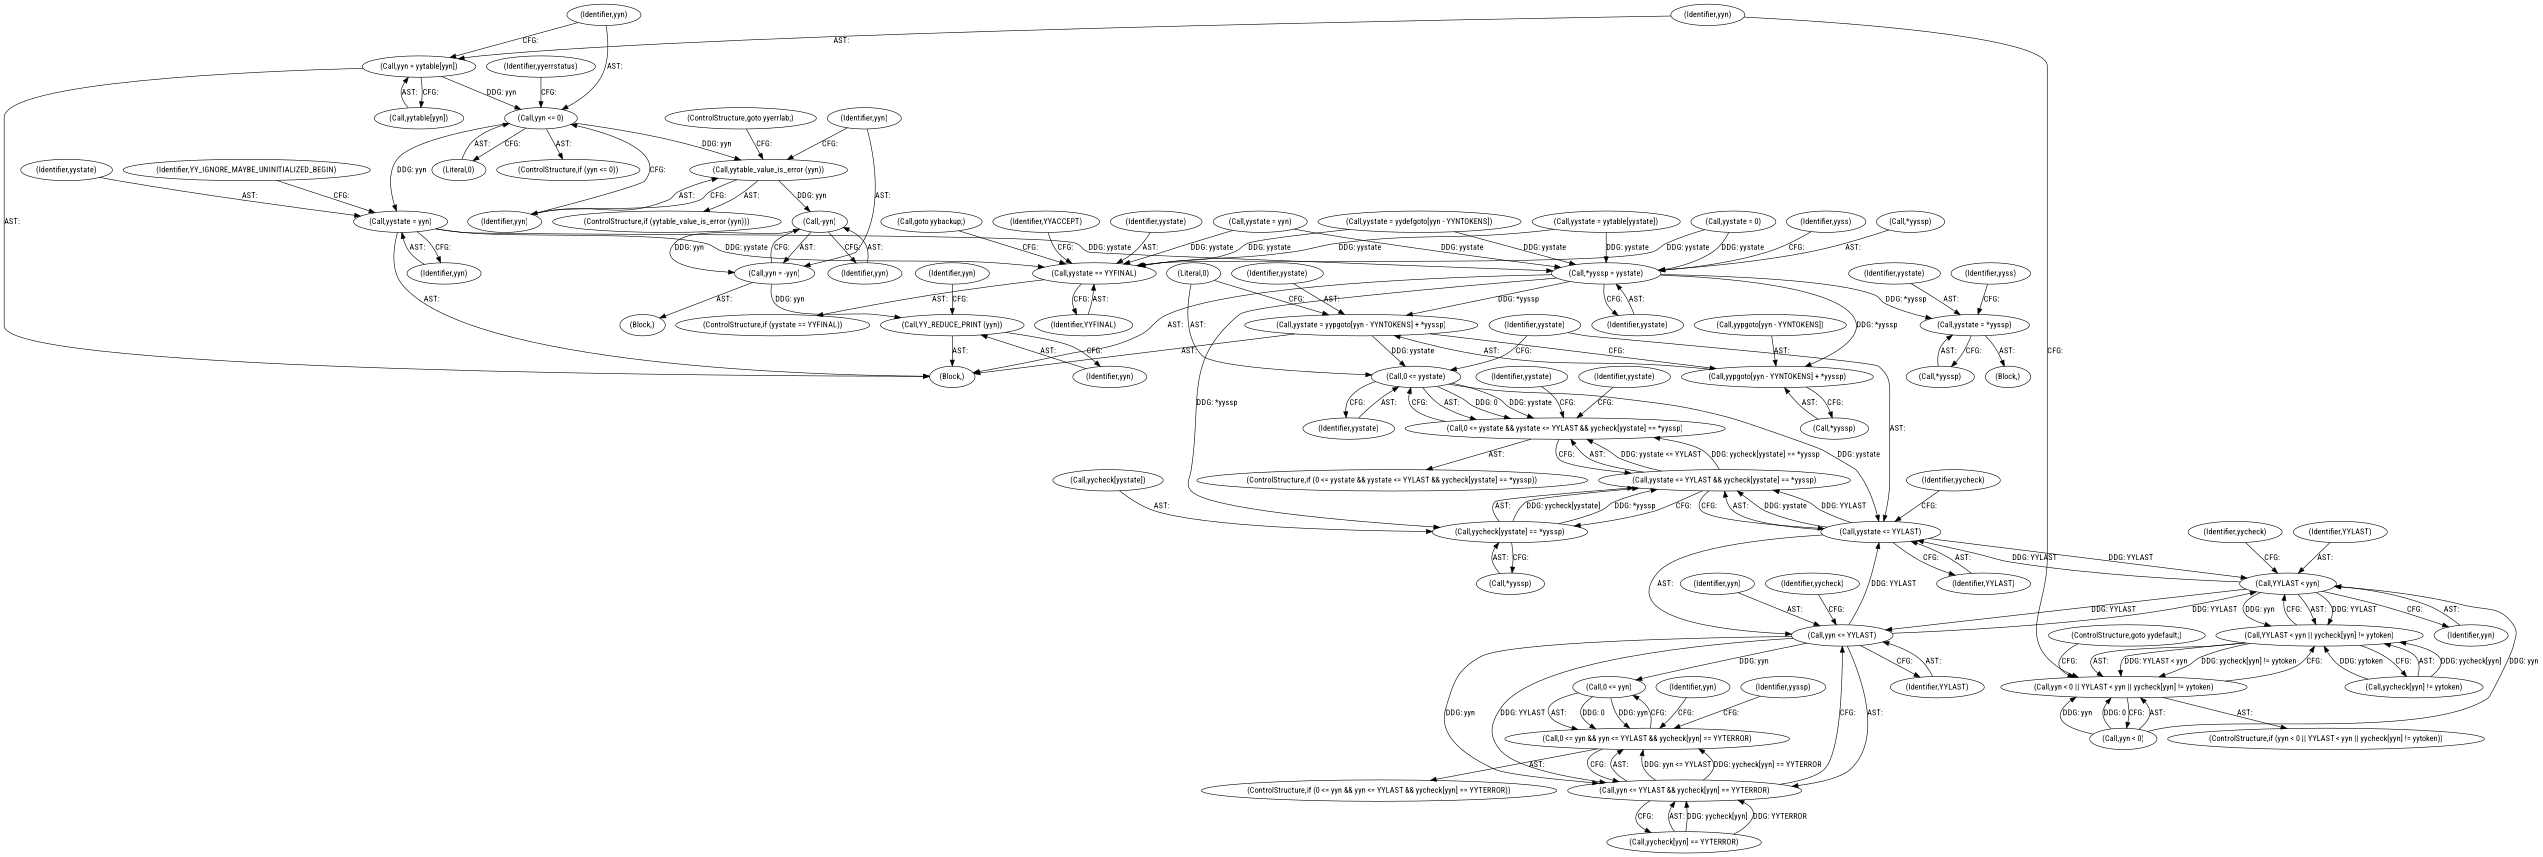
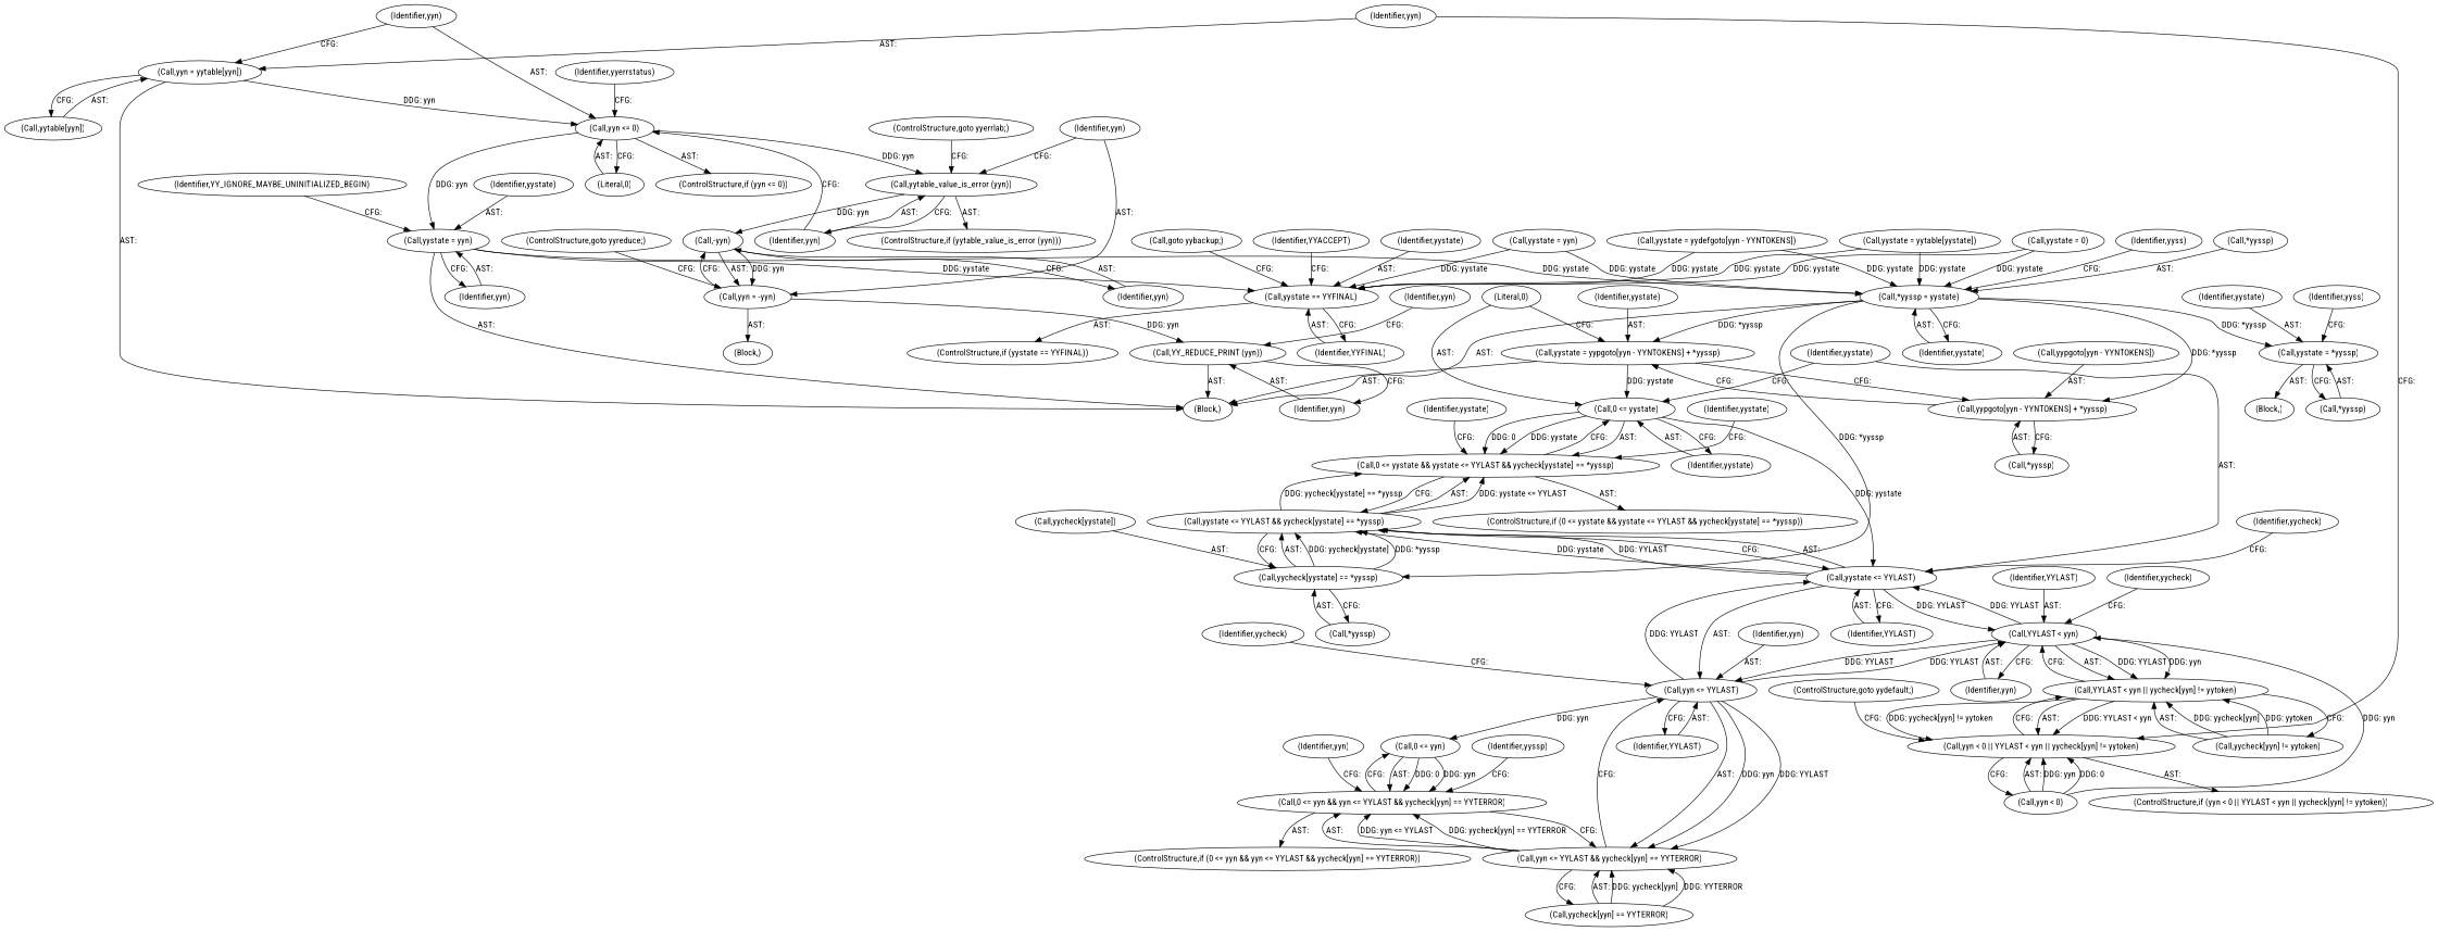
  digraph {
    fontname="Roboto Condensed"
    node [fontname="Roboto Condensed"]
    edge [fontname="Roboto Condensed"]
    n1 [label="(Call,yyn = yytable[yyn])"]
    n2 [label="(Call,yyn <= 0)"]
    n3 [label="(Block,)"]
    n4 [label="(Call,yytable[yyn])"]
    n5 [label="(Call,yytable_value_is_error (yyn))"]
    n6 [label="(Call,yystate = yyn)"]
    n7 [label="(Literal,0)"]
    n8 [label="(ControlStructure,if (yyn <= 0))"]
    n9 [label="(Call,-yyn)"]
    n10 [label="(ControlStructure,if (yytable_value_is_error (yyn)))"]
    n11 [label="(Identifier,yyn)"]
    n12 [label="(Call,*yyssp = yystate)"]
    n13 [label="(Call,yystate == YYFINAL)"]
    n14 [label="(Identifier,yyn)"]
    n15 [label="(Call,yyn = -yyn)"]
    n16 [label="(Identifier,yyn)"]
    n17 [label="(Call,YY_REDUCE_PRINT (yyn))"]
    n18 [label="(Block,)"]
    n19 [label="(Identifier,yyn)"]
    n20 [label="(Call,yystate = yypgoto[yyn - YYNTOKENS] + *yyssp)"]
    n21 [label="(Call,yypgoto[yyn - YYNTOKENS] + *yyssp)"]
    n22 [label="(Call,yycheck[yystate] == *yyssp)"]
    n23 [label="(Call,yystate = *yyssp)"]
    n24 [label="(Identifier,yystate)"]
    n25 [label="(Identifier,YYFINAL)"]
    n26 [label="(ControlStructure,if (yystate == YYFINAL))"]
    n27 [label="(Call,0 <= yystate)"]
    n28 [label="(Call,*yyssp)"]
    n29 [label="(Call,yystate <= YYLAST && yycheck[yystate] == *yyssp)"]
    n30 [label="(Call,*yyssp)"]
    n31 [label="(Call,*yyssp)"]
    n32 [label="(Block,)"]
    n33 [label="(Call,0 <= yystate && yystate <= YYLAST && yycheck[yystate] == *yyssp)"]
    n34 [label="(Call,yystate <= YYLAST)"]
    n35 [label="(Identifier,yystate)"]
    n36 [label="(ControlStructure,if (0 <= yystate && yystate <= YYLAST && yycheck[yystate] == *yyssp))"]
    n37 [label="(Call,YYLAST < yyn)"]
    n38 [label="(Call,yyn <= YYLAST)"]
    n39 [label="(Identifier,YYLAST)"]
    n40 [label="(Call,YYLAST < yyn || yycheck[yyn] != yytoken)"]
    n41 [label="(Identifier,yyn)"]
    n42 [label="(Call,yyn <= YYLAST && yycheck[yyn] == YYTERROR)"]
    n43 [label="(Identifier,YYLAST)"]
    n44 [label="(Call,0 <= yyn)"]
    n45 [label="(Call,yyn < 0 || YYLAST < yyn || yycheck[yyn] != yytoken)"]
    n46 [label="(Call,yycheck[yyn] != yytoken)"]
    n47 [label="(ControlStructure,if (yyn < 0 || YYLAST < yyn || yycheck[yyn] != yytoken))"]
    n48 [label="(Call,yyn < 0)"]
    n49 [label="(Call,0 <= yyn && yyn <= YYLAST && yycheck[yyn] == YYTERROR)"]
    n50 [label="(Call,yycheck[yyn] == YYTERROR)"]
    n51 [label="(ControlStructure,if (0 <= yyn && yyn <= YYLAST && yycheck[yyn] == YYTERROR))"]
    n52 [label="(Identifier,yyn)"]
    n53 [label="(Identifier,YYLAST)"]
    n54 [label="(Call,yystate = yytable[yystate])"]
    n55 [label="(Identifier,yystate)"]
    n56 [label="(Call,goto yybackup;)"]
    n57 [label="(Identifier,YYACCEPT)"]
    n58 [label="(Identifier,yycheck)"]
    n59 [label="(Identifier,yyn)"]
    n60 [label="(Identifier,yyn)"]
    n61 [label="(Identifier,yycheck)"]
    n62 [label="(Identifier,yyn)"]
    n63 [label="(Identifier,yystate)"]
    n64 [label="(Identifier,yystate)"]
    n65 [label="(Identifier,yyn)"]
    n66 [label="(Identifier,yyerrstatus)"]
    n67 [label="(Identifier,yyss)"]
    n68 [label="(Call,yycheck[yystate])"]
    n69 [label="(ControlStructure,goto yydefault;)"]
    n70 [label="(Call,yystate = yydefgoto[yyn - YYNTOKENS])"]
    n71 [label="(Identifier,yyssp)"]
    n72 [label="(Identifier,yystate)"]
    n73 [label="(Identifier,yystate)"]
    n74 [label="(Call,*yyssp)"]
    n75 [label="(Identifier,YY_IGNORE_MAYBE_UNINITIALIZED_BEGIN)"]
    n76 [label="(Identifier,yycheck)"]
    n77 [label="(Literal,0)"]
    n78 [label="(Identifier,yyn)"]
    n79 [label="(Identifier,yyss)"]
    n80 [label="(Call,yystate = 0)"]
    n81 [label="(ControlStructure,goto yyerrlab;)"]
+   n82 [label="(ControlStructure,goto yyreduce;)"]
    n83 [label="(Call,yystate = yyn)"]
    n84 [label="(Call,yypgoto[yyn - YYNTOKENS])"]
    n85 [label="(Identifier,yystate)"]
    n86 [label="(Identifier,yystate)"]
    n1 -> n2 [label="DDG: yyn"]
    n1 -> n3 [label="AST: "]
    n1 -> n4 [label="CFG: "]
    n2 -> n5 [label="DDG: yyn"]
    n2 -> n6 [label="DDG: yyn"]
    n2 -> n7 [label="CFG: "]
    n2 -> n8 [label="AST: "]
    n4 -> n1 [label="AST: "]
    n5 -> n9 [label="DDG: yyn"]
    n5 -> n10 [label="AST: "]
    n5 -> n11 [label="CFG: "]
    n6 -> n3 [label="AST: "]
    n6 -> n12 [label="DDG: yystate"]
    n6 -> n13 [label="DDG: yystate"]
    n6 -> n14 [label="CFG: "]
    n7 -> n2 [label="AST: "]
    n9 -> n15 [label="AST: "]
    n9 -> n15 [label="DDG: yyn"]
    n9 -> n16 [label="CFG: "]
    n11 -> n2 [label="CFG: "]
    n11 -> n5 [label="AST: "]
    n12 -> n3 [label="AST: "]
    n12 -> n20 [label="DDG: *yyssp"]
    n12 -> n21 [label="DDG: *yyssp"]
    n12 -> n22 [label="DDG: *yyssp"]
    n12 -> n23 [label="DDG: *yyssp"]
    n12 -> n24 [label="CFG: "]
    n13 -> n25 [label="CFG: "]
    n13 -> n26 [label="AST: "]
    n14 -> n6 [label="AST: "]
    n15 -> n9 [label="CFG: "]
    n15 -> n17 [label="DDG: yyn"]
    n15 -> n18 [label="AST: "]
    n16 -> n9 [label="AST: "]
    n17 -> n3 [label="AST: "]
    n17 -> n19 [label="CFG: "]
    n19 -> n17 [label="AST: "]
    n20 -> n3 [label="AST: "]
    n20 -> n21 [label="CFG: "]
    n20 -> n27 [label="DDG: yystate"]
-   n21 -> n20 [label="AST: "]
+   n21 -> n20 [label="CFG: "]
    n21 -> n28 [label="CFG: "]
    n22 -> n29 [label="AST: "]
    n22 -> n29 [label="DDG: yycheck[yystate]"]
    n22 -> n29 [label="DDG: *yyssp"]
    n22 -> n30 [label="CFG: "]
    n23 -> n31 [label="CFG: "]
    n23 -> n32 [label="AST: "]
    n24 -> n12 [label="AST: "]
    n25 -> n13 [label="AST: "]
    n27 -> n33 [label="AST: "]
    n27 -> n33 [label="DDG: 0"]
    n27 -> n33 [label="DDG: yystate"]
    n27 -> n34 [label="DDG: yystate"]
    n27 -> n35 [label="CFG: "]
    n28 -> n21 [label="AST: "]
    n29 -> n22 [label="CFG: "]
    n29 -> n33 [label="AST: "]
    n29 -> n33 [label="DDG: yystate <= YYLAST"]
    n29 -> n33 [label="DDG: yycheck[yystate] == *yyssp"]
    n29 -> n34 [label="CFG: "]
    n30 -> n22 [label="AST: "]
    n31 -> n23 [label="AST: "]
    n33 -> n27 [label="CFG: "]
    n33 -> n29 [label="CFG: "]
    n33 -> n36 [label="AST: "]
    n34 -> n29 [label="AST: "]
    n34 -> n29 [label="DDG: yystate"]
    n34 -> n29 [label="DDG: YYLAST"]
    n34 -> n37 [label="DDG: YYLAST"]
    n34 -> n38 [label="AST: "]
    n34 -> n39 [label="CFG: "]
    n35 -> n27 [label="AST: "]
    n37 -> n34 [label="DDG: YYLAST"]
    n37 -> n38 [label="DDG: YYLAST"]
    n37 -> n40 [label="AST: "]
    n37 -> n40 [label="DDG: YYLAST"]
    n37 -> n40 [label="DDG: yyn"]
    n37 -> n41 [label="CFG: "]
    n38 -> n34 [label="DDG: YYLAST"]
    n38 -> n37 [label="DDG: YYLAST"]
    n38 -> n42 [label="AST: "]
    n38 -> n42 [label="DDG: yyn"]
    n38 -> n42 [label="DDG: YYLAST"]
    n38 -> n43 [label="CFG: "]
    n38 -> n44 [label="DDG: yyn"]
    n39 -> n34 [label="AST: "]
    n40 -> n37 [label="CFG: "]
    n40 -> n45 [label="AST: "]
    n40 -> n45 [label="DDG: YYLAST < yyn"]
    n40 -> n45 [label="DDG: yycheck[yyn] != yytoken"]
    n40 -> n46 [label="CFG: "]
    n41 -> n37 [label="AST: "]
    n42 -> n38 [label="CFG: "]
    n42 -> n49 [label="AST: "]
    n42 -> n49 [label="DDG: yyn <= YYLAST"]
    n42 -> n49 [label="DDG: yycheck[yyn] == YYTERROR"]
    n42 -> n50 [label="CFG: "]
    n43 -> n38 [label="AST: "]
    n44 -> n49 [label="AST: "]
    n44 -> n49 [label="DDG: 0"]
    n44 -> n49 [label="DDG: yyn"]
    n45 -> n40 [label="CFG: "]
    n45 -> n47 [label="AST: "]
    n45 -> n48 [label="CFG: "]
    n46 -> n40 [label="AST: "]
    n46 -> n40 [label="DDG: yycheck[yyn]"]
    n46 -> n40 [label="DDG: yytoken"]
    n48 -> n37 [label="DDG: yyn"]
    n48 -> n45 [label="AST: "]
    n48 -> n45 [label="DDG: yyn"]
    n48 -> n45 [label="DDG: 0"]
    n49 -> n42 [label="CFG: "]
    n49 -> n44 [label="CFG: "]
    n49 -> n51 [label="AST: "]
    n50 -> n42 [label="AST: "]
    n50 -> n42 [label="DDG: yycheck[yyn]"]
    n50 -> n42 [label="DDG: YYTERROR"]
    n52 -> n38 [label="AST: "]
    n53 -> n37 [label="AST: "]
    n54 -> n12 [label="DDG: yystate"]
    n54 -> n13 [label="DDG: yystate"]
    n55 -> n6 [label="AST: "]
    n56 -> n13 [label="CFG: "]
    n57 -> n13 [label="CFG: "]
    n58 -> n34 [label="CFG: "]
    n59 -> n5 [label="CFG: "]
    n59 -> n15 [label="AST: "]
    n60 -> n1 [label="CFG: "]
    n60 -> n2 [label="AST: "]
    n61 -> n38 [label="CFG: "]
    n62 -> n1 [label="AST: "]
    n62 -> n45 [label="CFG: "]
    n63 -> n33 [label="CFG: "]
    n64 -> n20 [label="AST: "]
    n65 -> n49 [label="CFG: "]
    n66 -> n2 [label="CFG: "]
    n67 -> n12 [label="CFG: "]
    n68 -> n22 [label="AST: "]
    n69 -> n45 [label="CFG: "]
    n70 -> n12 [label="DDG: yystate"]
    n70 -> n13 [label="DDG: yystate"]
    n71 -> n49 [label="CFG: "]
    n72 -> n13 [label="AST: "]
    n73 -> n33 [label="CFG: "]
    n74 -> n12 [label="AST: "]
    n75 -> n6 [label="CFG: "]
    n76 -> n37 [label="CFG: "]
    n77 -> n20 [label="CFG: "]
    n77 -> n27 [label="AST: "]
    n78 -> n17 [label="CFG: "]
    n79 -> n23 [label="CFG: "]
    n80 -> n12 [label="DDG: yystate"]
    n80 -> n13 [label="DDG: yystate"]
    n81 -> n5 [label="CFG: "]
+   n82 -> n15 [label="CFG: "]
    n83 -> n12 [label="DDG: yystate"]
    n83 -> n13 [label="DDG: yystate"]
    n84 -> n21 [label="AST: "]
    n85 -> n23 [label="AST: "]
    n86 -> n27 [label="CFG: "]
    n86 -> n34 [label="AST: "]
  }
